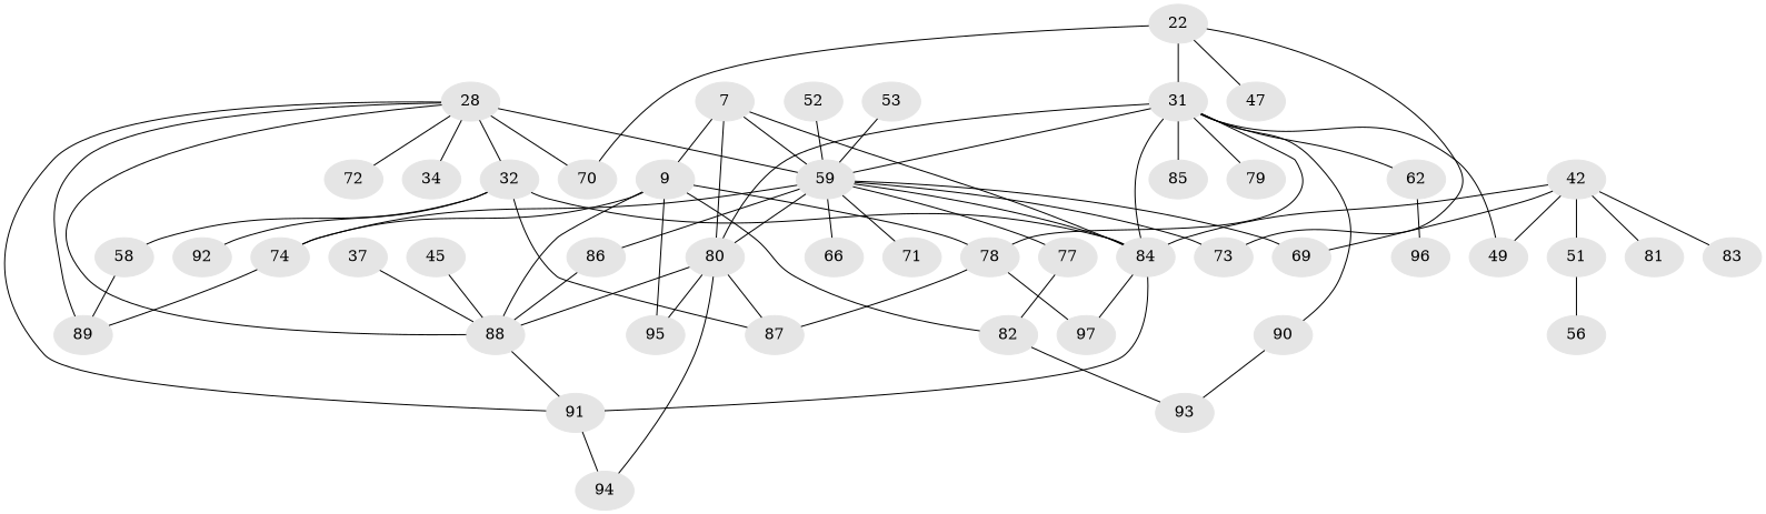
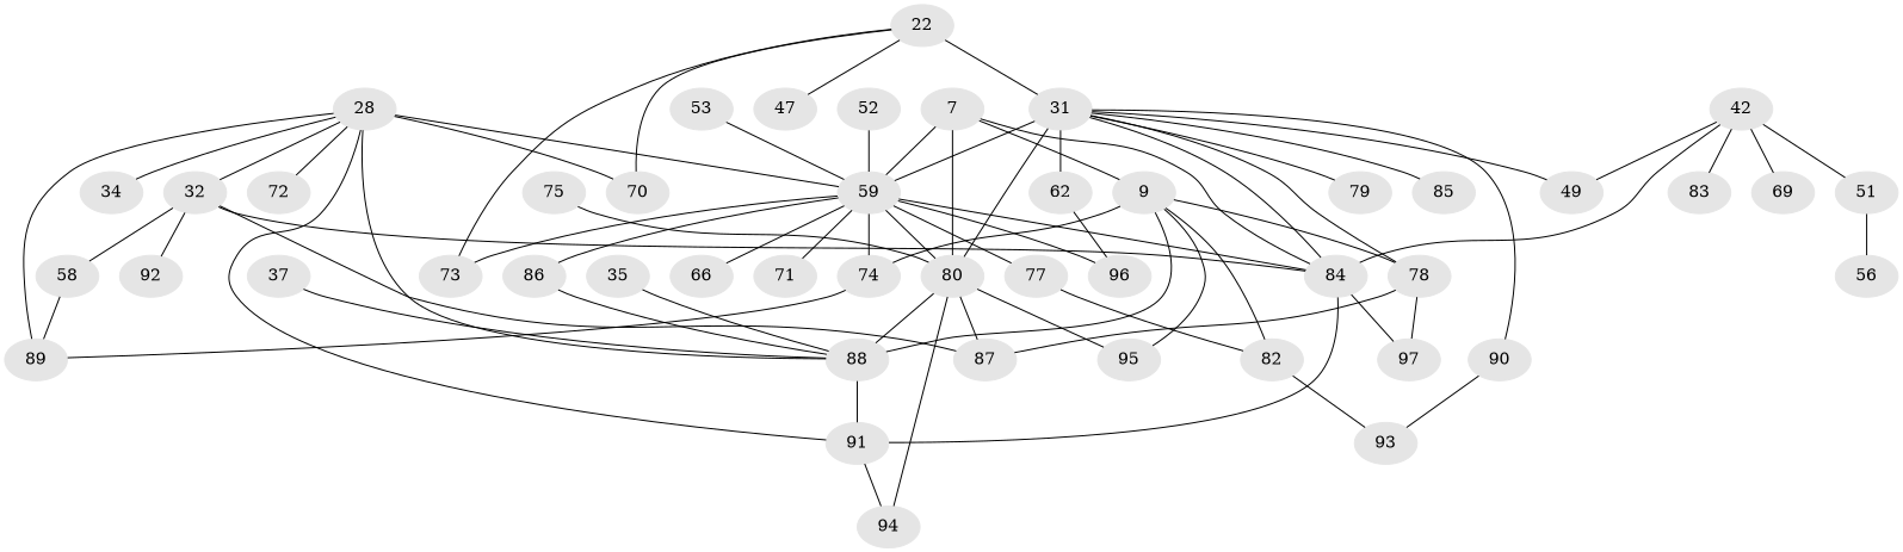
  graph {
    node [color=gray90 style=filled]
    7 [super="+6"]
    9
    59 [super="+50+27+2"]
    80 [super="+46+40+43"]
    84 [super="+68+30"]
    74 [super="+36+41+60"]
    78 [super="+61"]
    82 [super="+23+67"]
    88 [super="+33"]
    95
    73 [super="+29"]
    69 [super="+64"]
    66
    71
    77
    86
    87 [super="+63"]
    94
    91 [super="+38+65"]
    97
    89 [super="+14"]
    93
    22 [super="+21"]
    31 [super="+13+5"]
    47
    70 [super="+20"]
    49
    62
    79 [super="+44"]
    85
    90
    28 [super="+19+10"]
    32 [super="+26"]
    34
    72
    58 [super="+54"]
    92
    83 [super="+76"]
    96
    42
    51 [super="+48"]
-   81
-   35 [label=45]
+   35
    37
    56
    52
    53
+   75
    7 -- 9 [weight=2]
    7 -- 59 [weight=3]
    7 -- 80 [weight=3]
    7 -- 84
    9 -- 74
    9 -- 78 [weight=2]
    9 -- 82
    9 -- 88 [weight=2]
    9 -- 95
    59 -- 80
    59 -- 84
    59 -- 74
    59 -- 73
-   59 -- 69
+   59 -- 96
    59 -- 66
    59 -- 71
    59 -- 77
    59 -- 86
    80 -- 88 [weight=2]
    80 -- 95
    80 -- 87
    80 -- 94
    84 -- 91
    84 -- 97
    74 -- 89
    78 -- 87
    78 -- 97
    82 -- 93
    88 -- 91
    77 -- 82
    86 -- 88
    91 -- 94
    22 -- 73
    22 -- 31 [weight=3]
    22 -- 47
    22 -- 70
    31 -- 59 [weight=2]
    31 -- 80 [weight=2]
    31 -- 84 [weight=2]
    31 -- 78
    31 -- 49
    31 -- 62 [weight=2]
    31 -- 79
    31 -- 85
    31 -- 90
    62 -- 96
    90 -- 93
    28 -- 59 [weight=4]
    28 -- 88
    28 -- 91
    28 -- 89 [weight=2]
    28 -- 70
    28 -- 32
    28 -- 34
    28 -- 72
    32 -- 84 [weight=2]
    32 -- 87
    32 -- 58
    32 -- 92
    58 -- 89
    42 -- 84
    42 -- 69
    42 -- 49
    42 -- 83
    42 -- 51 [weight=2]
-   42 -- 81
    51 -- 56
    35 -- 88
    37 -- 88
    52 -- 59
    53 -- 59
+   75 -- 80
  }
